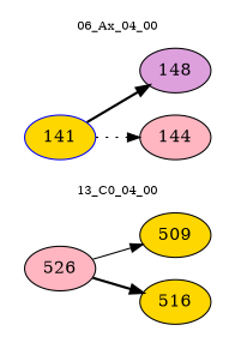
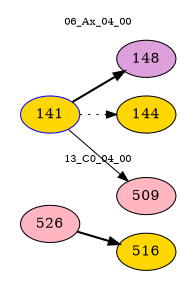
  digraph {
    rankdir=LR
    node [color=black fillcolor=lightpink style=filled]
    edge [color=black style=bold]
    n1 [color=blue fillcolor=gold label=141]
-   n2 [label=144]
+   n2 [fillcolor=gold label=144]
    n3 [fillcolor=plum label=148]
    n4 [label=526]
-   n5 [fillcolor=gold label=509]
+   n5 [label=509]
    n6 [fillcolor=gold label=516]
    subgraph cluster_1 {
      color=white
      fontsize=10
      label="06_Ax_04_00"
      n1
      n2
      n3
    }
    subgraph cluster_2 {
      color=white
      fontsize=10
      label="13_C0_04_00"
      n4
      n5
      n6
    }
    n1 -> n2 [style=dotted]
    n1 -> n3
-   n4 -> n5 [style=solid]
+   n1 -> n5 [style=solid]
    n4 -> n6
  }
